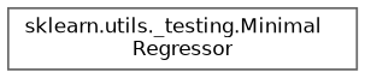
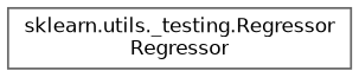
  digraph {
    rankdir=LR
-   n1 [color=grey40 fillcolor=white fontname=Helvetica fontsize=10 height=0.2 label="sklearn.utils._testing.Minimal\lRegressor" shape=box style=filled width=0.4]
+   n1 [color=grey40 fillcolor=white fontname=Helvetica fontsize=10 height=0.2 label="sklearn.utils._testing.Regressor\lRegressor" shape=box style=filled width=0.4]
  }
